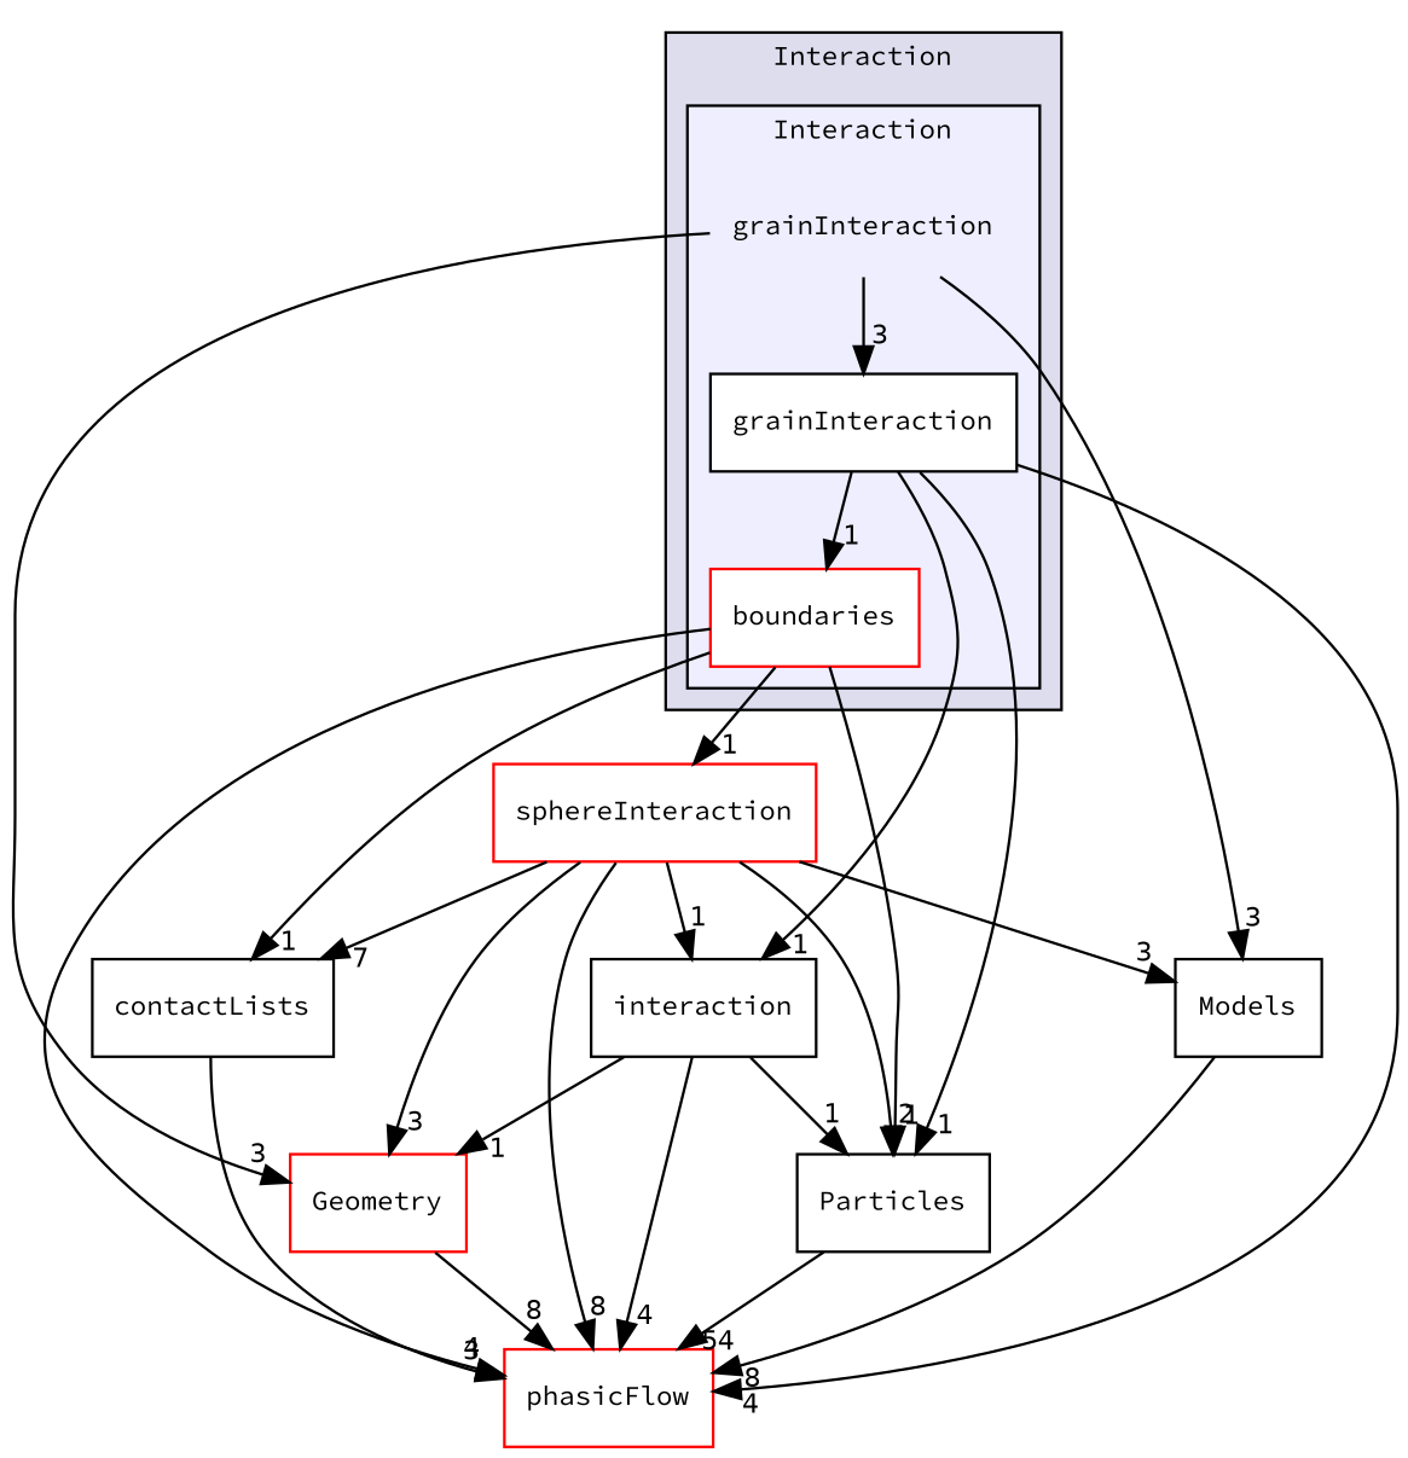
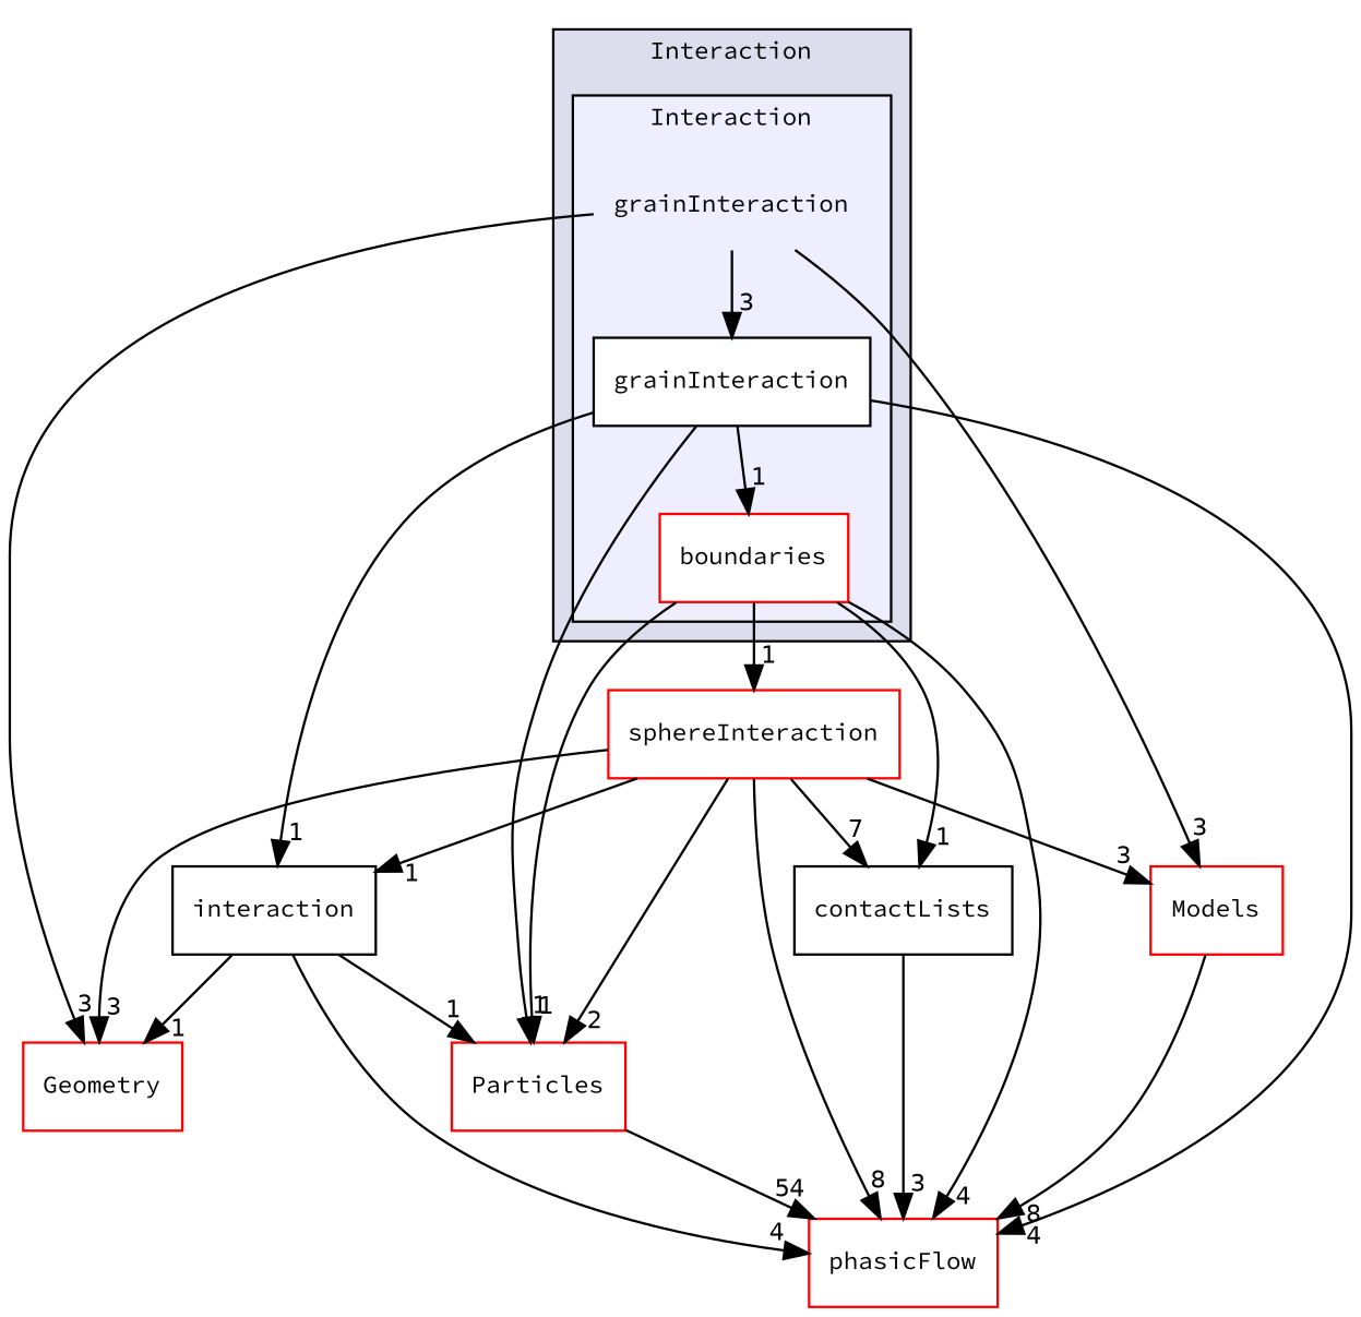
  digraph {
    compound=true
    fontname="Source Code Pro"
    node [fontname="Source Code Pro" fontsize=10 shape=box color=red fillcolor=white style=filled]
    edge [headlabel=1 labeldistance=1.5 labelfontname=Helvetica labelfontsize=10 fontname="Source Code Pro"]
    n1 [label=grainInteraction shape=plaintext color="" fillcolor="" style=""]
    n2 [label=boundaries]
    n3 [color=black label=grainInteraction]
    n4 [label=Geometry]
-   n5 [color=black label=Models]
+   n5 [label=Models]
    n6 [label=sphereInteraction]
    n7 [label=phasicFlow]
-   n8 [color=black label=Particles]
+   n8 [label=Particles]
    n9 [label=contactLists color="" fillcolor="" style=""]
    n10 [label=interaction color="" fillcolor="" style=""]
    subgraph cluster_1 {
      bgcolor="#ddddee"
      fontsize=10
      label=Interaction
      pencolor=black
      subgraph cluster_2 {
        bgcolor="#eeeeff"
        fontsize=10
        pencolor=black
        n1
        n2
        n3
      }
    }
    n1 -> n3 [headlabel=3]
    n1 -> n4 [headlabel=3]
    n1 -> n5 [headlabel=3]
    n2 -> n6
    n2 -> n7 [headlabel=4]
    n2 -> n8
    n2 -> n9
    n3 -> n2
    n3 -> n7 [headlabel=4]
    n3 -> n8
    n3 -> n10
-   n4 -> n7 [headlabel=8]
    n5 -> n7 [headlabel=8]
    n6 -> n4 [headlabel=3]
    n6 -> n5 [headlabel=3]
    n6 -> n7 [headlabel=8]
    n6 -> n8 [headlabel=2]
    n6 -> n9 [headlabel=7]
    n6 -> n10
    n8 -> n7 [headlabel=54]
    n9 -> n7 [headlabel=3]
    n10 -> n4
    n10 -> n7 [headlabel=4]
    n10 -> n8
  }
